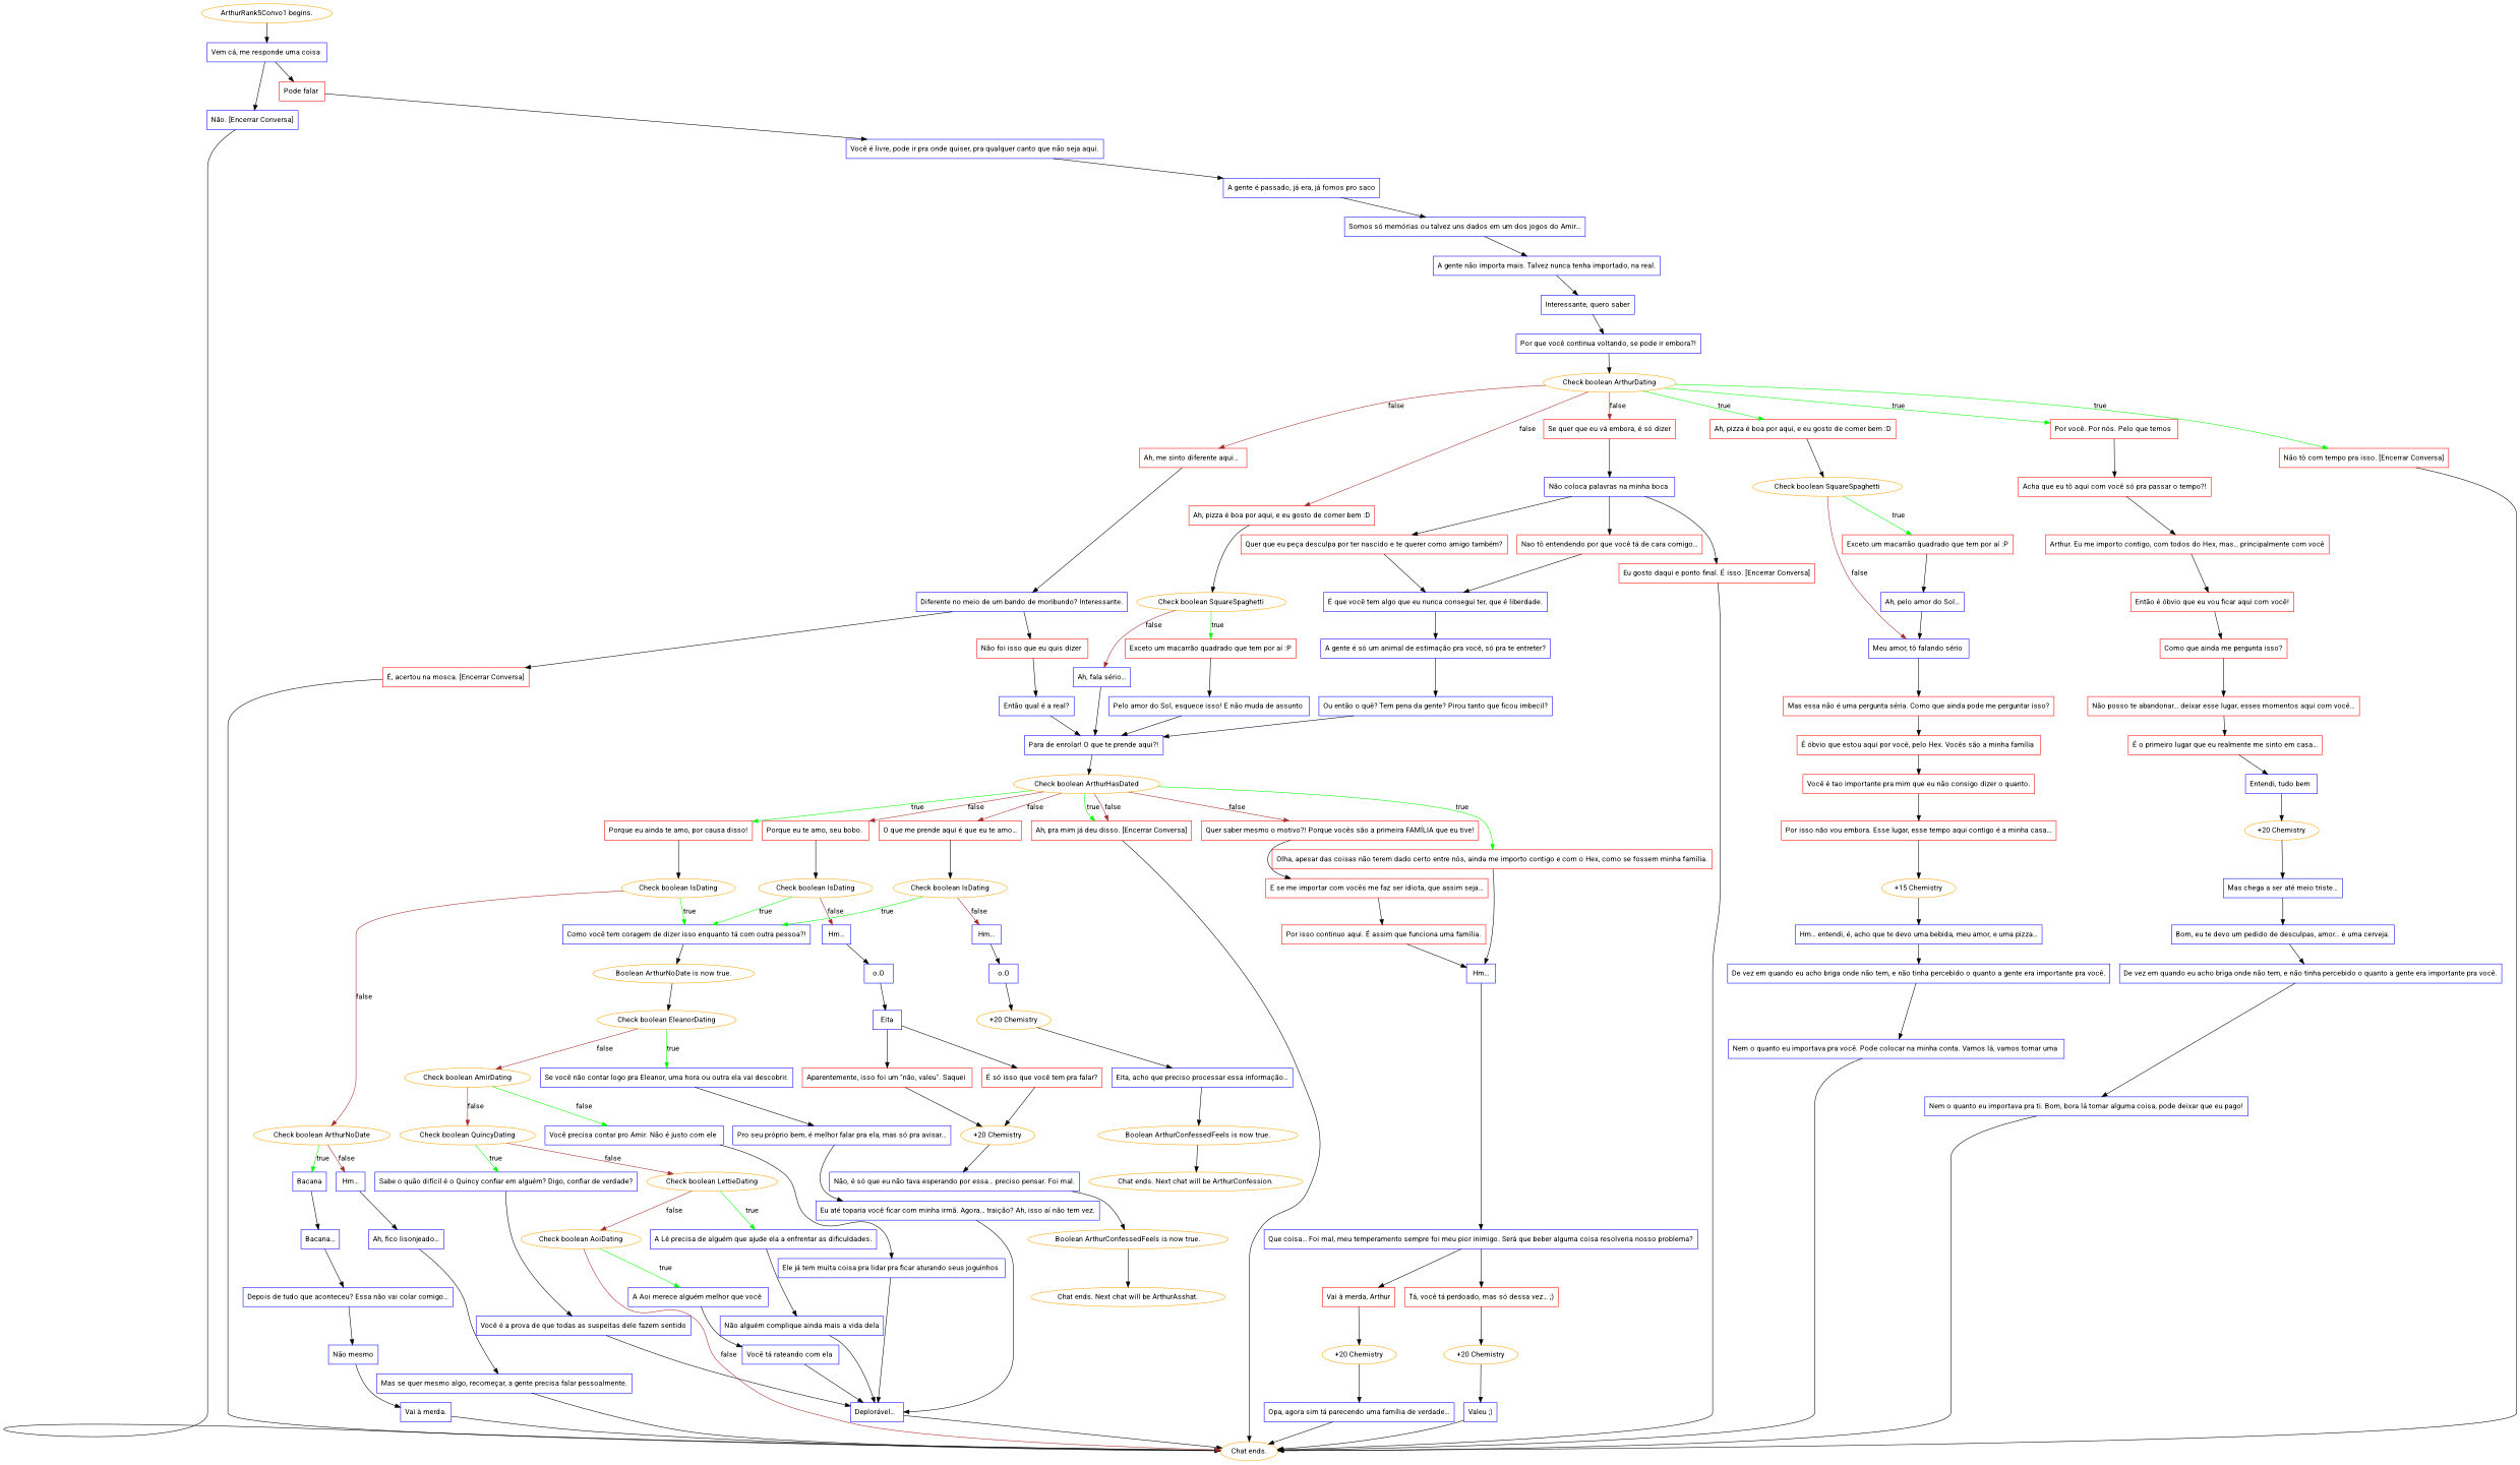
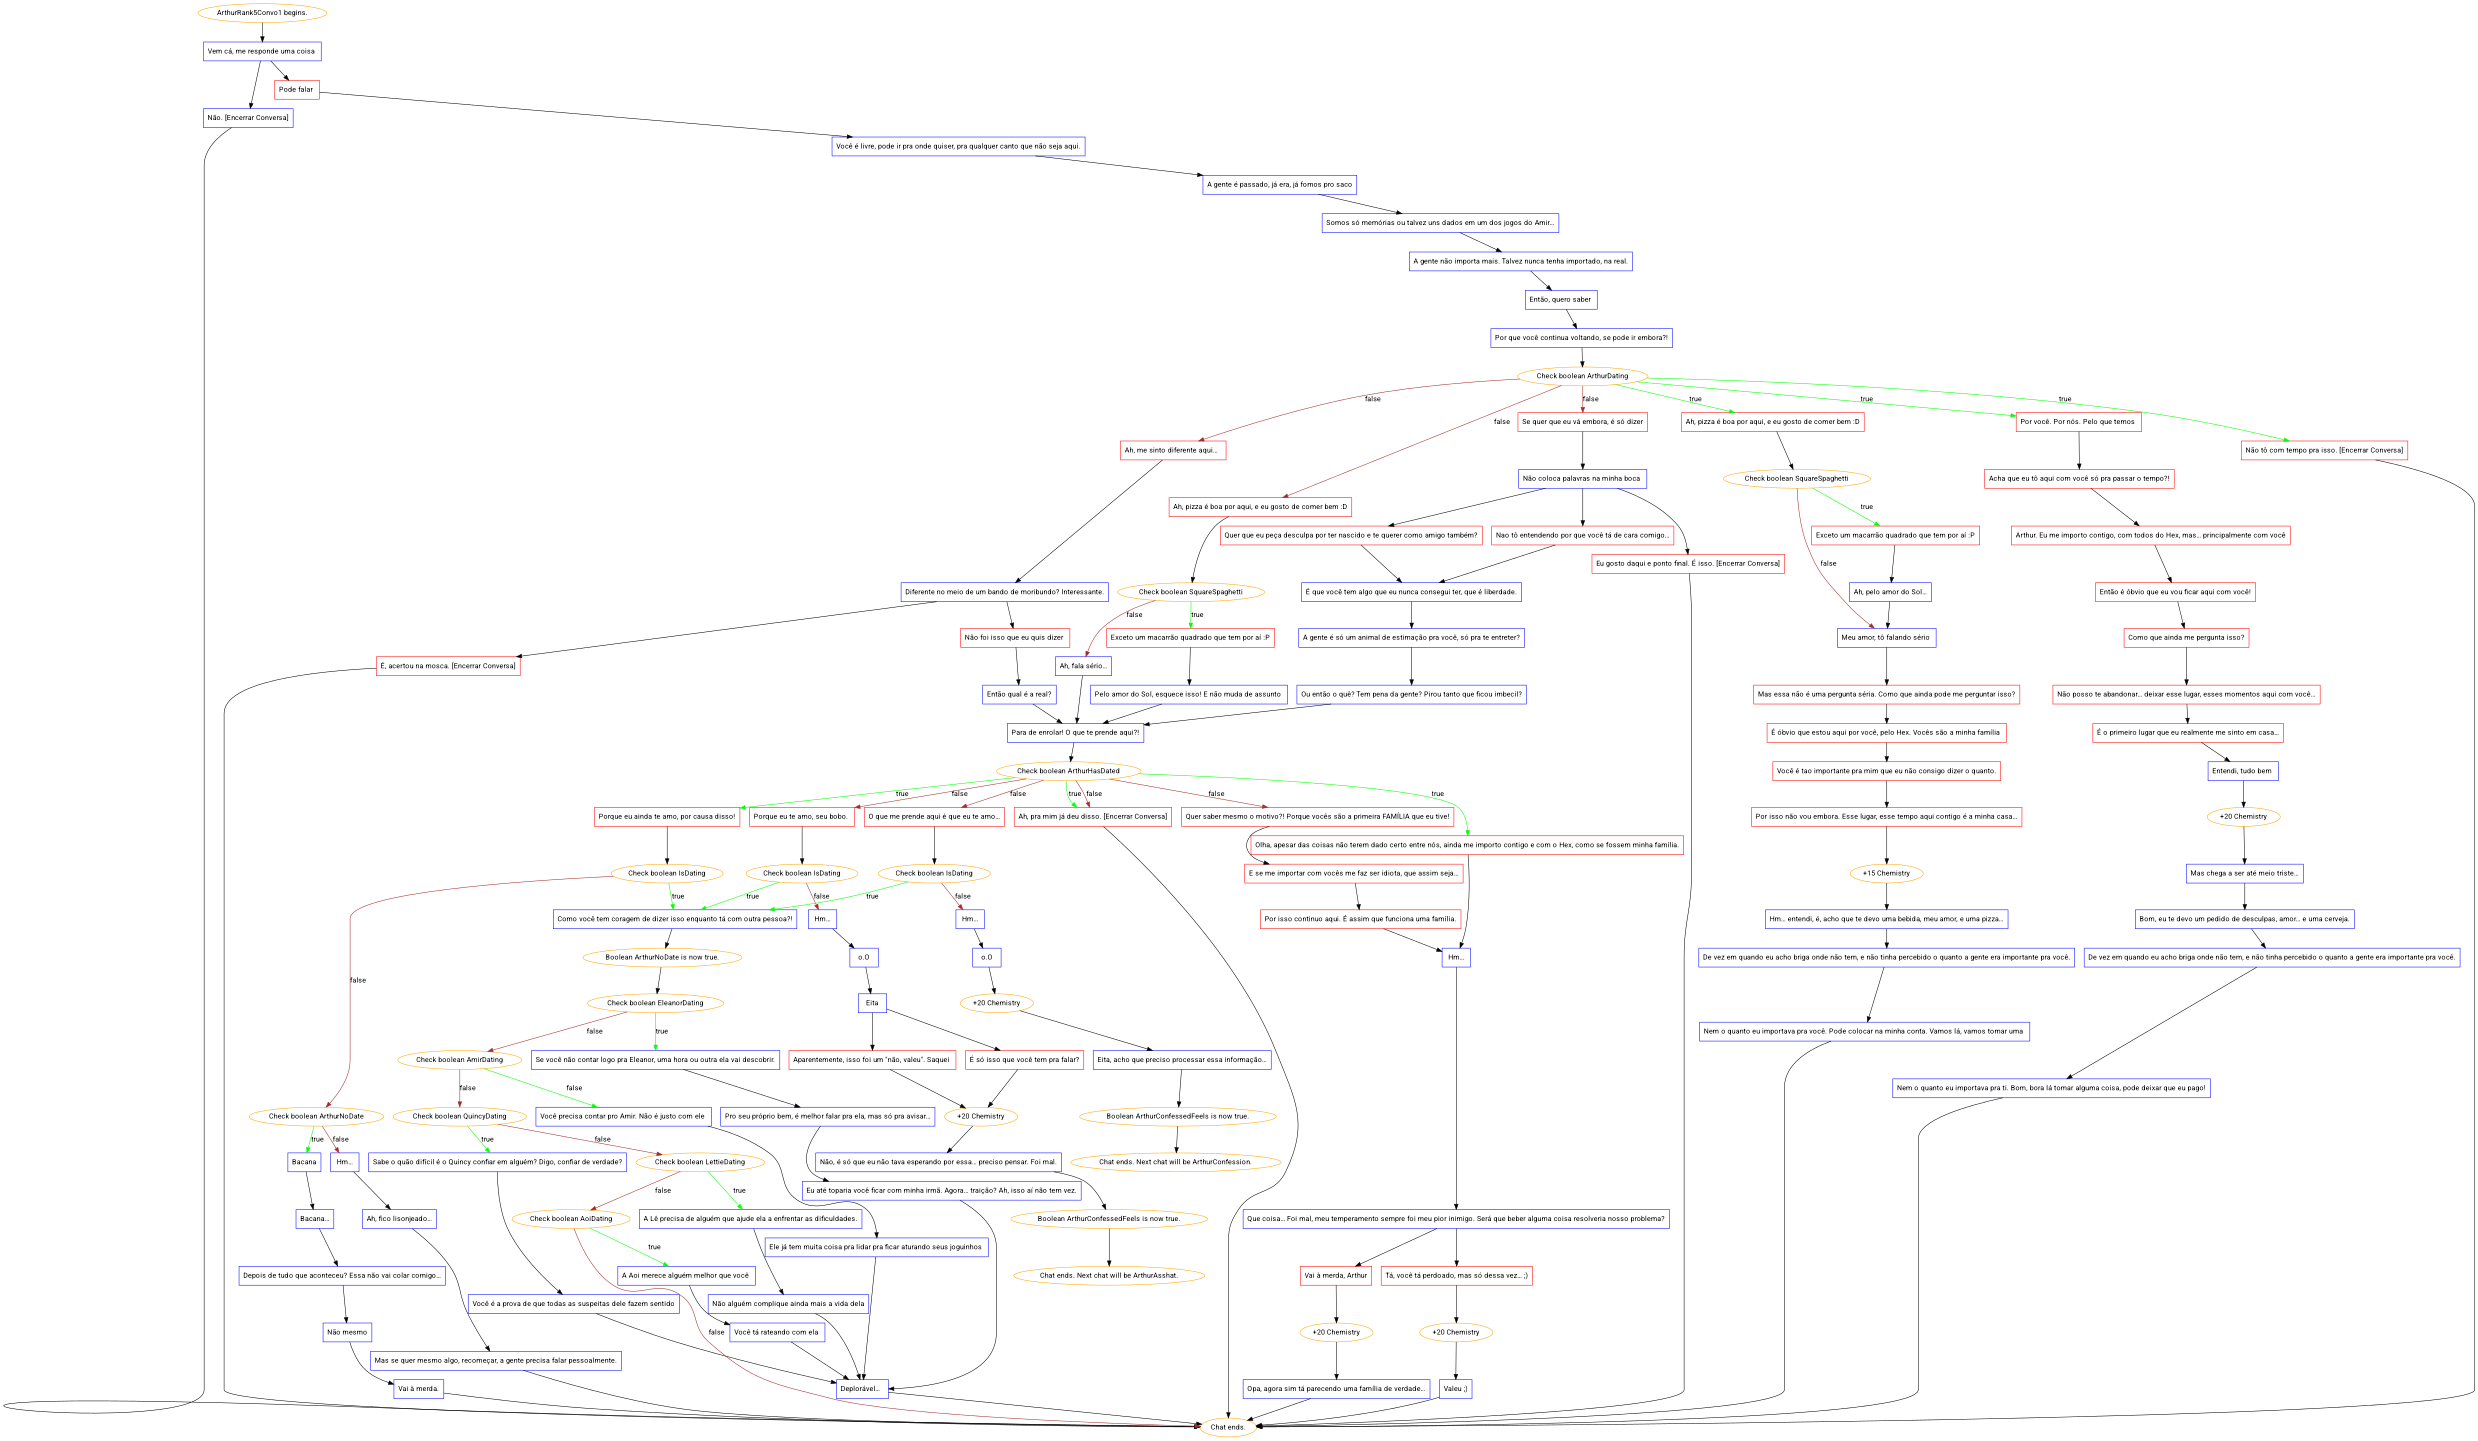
  digraph {
    fontname=Roboto
    node [color=blue fontname=Roboto shape=box]
    edge [fontname=Roboto]
    "ArthurRank5Convo1 begins." [color=orange shape=""]
    n2 [label="Vem cá, me responde uma coisa "]
    n3 [color=red label="Pode falar "]
    n4 [label="Não. [Encerrar Conversa]"]
    n5 [label="Você é livre, pode ir pra onde quiser, pra qualquer canto que não seja aqui."]
    "Chat ends." [color=orange shape=""]
    n7 [label="A gente é passado, já era, já fomos pro saco"]
    n8 [label="Somos só memórias ou talvez uns dados em um dos jogos do Amir…"]
    n9 [label="A gente não importa mais. Talvez nunca tenha importado, na real."]
-   n10 [label="Interessante, quero saber"]
+   n10 [label="Então, quero saber "]
    n11 [label="Por que você continua voltando, se pode ir embora?!"]
    n12 [color=orange label="Check boolean ArthurDating" shape=""]
    n13 [color=red label="Ah, pizza é boa por aqui, e eu gosto de comer bem :D"]
    n14 [color=red label="Por você. Por nós. Pelo que temos "]
    n15 [color=red label="Não tô com tempo pra isso. [Encerrar Conversa]"]
    n16 [color=red label="Ah, me sinto diferente aqui…  "]
    n17 [color=red label="Ah, pizza é boa por aqui, e eu gosto de comer bem :D"]
    n18 [color=red label="Se quer que eu vá embora, é só dizer"]
    n19 [color=orange label="Check boolean SquareSpaghetti" shape=""]
    n20 [color=red label="Acha que eu tô aqui com você só pra passar o tempo?!"]
    n21 [label="Diferente no meio de um bando de moribundo? Interessante."]
    n22 [color=orange label="Check boolean SquareSpaghetti" shape=""]
    n23 [label="Não coloca palavras na minha boca "]
    n24 [color=red label="Exceto um macarrão quadrado que tem por aí :P"]
    n25 [label="Meu amor, tô falando sério "]
    n26 [color=red label="Arthur. Eu me importo contigo, com todos do Hex, mas… principalmente com você"]
    n27 [color=red label="Não foi isso que eu quis dizer "]
    n28 [color=red label="É, acertou na mosca. [Encerrar Conversa]"]
    n29 [color=red label="Exceto um macarrão quadrado que tem por aí :P"]
    n30 [label="Ah, fala sério…"]
    n31 [color=red label="Eu gosto daqui e ponto final. É isso. [Encerrar Conversa]"]
    n32 [color=red label="Nao tô entendendo por que você tá de cara comigo…"]
    n33 [color=red label="Quer que eu peça desculpa por ter nascido e te querer como amigo também?"]
    n34 [label="Ah, pelo amor do Sol…"]
    n35 [color=red label="Mas essa não é uma pergunta séria. Como que ainda pode me perguntar isso?"]
    n36 [color=red label="Então é óbvio que eu vou ficar aqui com você!"]
    n37 [label="Então qual é a real?"]
    n38 [label="Pelo amor do Sol, esquece isso! E não muda de assunto "]
    n39 [label="Para de enrolar! O que te prende aqui?!"]
    n40 [label="É que você tem algo que eu nunca consegui ter, que é liberdade."]
    n41 [color=red label="É óbvio que estou aqui por você, pelo Hex. Vocês são a minha família "]
    n42 [color=red label="Como que ainda me pergunta isso?"]
    n43 [color=orange label="Check boolean ArthurHasDated" shape=""]
    n44 [label="A gente é só um animal de estimação pra você, só pra te entreter?"]
    n45 [color=red label="Você é tao importante pra mim que eu não consigo dizer o quanto."]
    n46 [color=red label="Não posso te abandonar… deixar esse lugar, esses momentos aqui com você…"]
    n47 [color=red label="Ah, pra mim já deu disso. [Encerrar Conversa]"]
    n48 [color=red label="Olha, apesar das coisas não terem dado certo entre nós, ainda me importo contigo e com o Hex, como se fossem minha família."]
    n49 [color=red label="Porque eu ainda te amo, por causa disso!"]
    n50 [color=red label="Porque eu te amo, seu bobo. "]
    n51 [color=red label="O que me prende aqui é que eu te amo…"]
    n52 [color=red label="Quer saber mesmo o motivo?! Porque vocês são a primeira FAMÍLIA que eu tive!"]
    n53 [label="Ou então o quê? Tem pena da gente? Pirou tanto que ficou imbecil?"]
    n54 [color=red label="Por isso não vou embora. Esse lugar, esse tempo aqui contigo é a minha casa…"]
    n55 [color=red label="É o primeiro lugar que eu realmente me sinto em casa…"]
    n56 [label="Hm…"]
    n57 [color=orange label="Check boolean IsDating" shape=""]
    n58 [color=orange label="Check boolean IsDating" shape=""]
    n59 [color=orange label="Check boolean IsDating" shape=""]
    n60 [color=red label="E se me importar com vocês me faz ser idiota, que assim seja…"]
    n61 [color=orange label="+15 Chemistry" shape=""]
    n62 [label="Entendi, tudo bem "]
    n63 [label="Que coisa… Foi mal, meu temperamento sempre foi meu pior inimigo. Será que beber alguma coisa resolveria nosso problema?"]
    n64 [label="Como você tem coragem de dizer isso enquanto tá com outra pessoa?!"]
    n65 [color=orange label="Check boolean ArthurNoDate" shape=""]
    n66 [label="Hm…"]
    n67 [label="Hm…"]
    n68 [color=red label="Por isso continuo aqui. É assim que funciona uma família."]
    n69 [label="Hm… entendi, é, acho que te devo uma bebida, meu amor, e uma pizza…"]
    n70 [color=orange label="+20 Chemistry" shape=""]
    n71 [color=red label="Vai à merda, Arthur"]
    n72 [color=red label="Tá, você tá perdoado, mas só dessa vez… ;)"]
    n73 [color=orange label="Boolean ArthurNoDate is now true." shape=""]
    n74 [label=Bacana]
    n75 [label="Hm…"]
    n76 [label="o.O"]
    n77 [label="o.O"]
    n78 [label="De vez em quando eu acho briga onde não tem, e não tinha percebido o quanto a gente era importante pra você."]
    n79 [label="Mas chega a ser até meio triste…"]
    n80 [color=orange label="+20 Chemistry" shape=""]
    n81 [color=orange label="+20 Chemistry" shape=""]
    n82 [color=orange label="Check boolean EleanorDating" shape=""]
    n83 [label="Bacana…"]
    n84 [label="Ah, fico lisonjeado…"]
    n85 [label=Eita]
    n86 [color=orange label="+20 Chemistry" shape=""]
    n87 [label="Nem o quanto eu importava pra você. Pode colocar na minha conta. Vamos lá, vamos tomar uma "]
    n88 [label="Bom, eu te devo um pedido de desculpas, amor… e uma cerveja."]
    n89 [label="Opa, agora sim tá parecendo uma família de verdade…"]
    n90 [label="Valeu ;)"]
    n91 [label="Se você não contar logo pra Eleanor, uma hora ou outra ela vai descobrir."]
    n92 [color=orange label="Check boolean AmirDating" shape=""]
    n93 [label="Depois de tudo que aconteceu? Essa não vai colar comigo…"]
    n94 [label="Mas se quer mesmo algo, recomeçar, a gente precisa falar pessoalmente."]
    n95 [color=red label="Aparentemente, isso foi um \"não, valeu\". Saquei "]
    n96 [color=red label="É só isso que você tem pra falar?"]
    n97 [label="Eita, acho que preciso processar essa informação…"]
    n98 [label="De vez em quando eu acho briga onde não tem, e não tinha percebido o quanto a gente era importante pra você."]
    n99 [label="Pro seu próprio bem, é melhor falar pra ela, mas só pra avisar…"]
    n100 [label="Você precisa contar pro Amir. Não é justo com ele "]
    n101 [color=orange label="Check boolean QuincyDating" shape=""]
    n102 [label="Não mesmo"]
    n103 [color=orange label="+20 Chemistry" shape=""]
    n104 [color=orange label="Boolean ArthurConfessedFeels is now true." shape=""]
    n105 [label="Nem o quanto eu importava pra ti. Bom, bora lá tomar alguma coisa, pode deixar que eu pago!"]
    n106 [label="Eu até toparia você ficar com minha irmã. Agora… traição? Ah, isso aí não tem vez."]
    n107 [label="Ele já tem muita coisa pra lidar pra ficar aturando seus joguinhos "]
    n108 [label="Sabe o quão difícil é o Quincy confiar em alguém? Digo, confiar de verdade?"]
    n109 [color=orange label="Check boolean LettieDating" shape=""]
    n110 [label="Vai à merda."]
    n111 [label="Não, é só que eu não tava esperando por essa… preciso pensar. Foi mal."]
    "Chat ends. Next chat will be ArthurConfession." [color=orange shape=""]
    n113 [label="Deplorável…  "]
    n114 [label="Você é a prova de que todas as suspeitas dele fazem sentido"]
    n115 [label="A Lê precisa de alguém que ajude ela a enfrentar as dificuldades."]
    n116 [color=orange label="Check boolean AoiDating" shape=""]
    n117 [color=orange label="Boolean ArthurConfessedFeels is now true." shape=""]
    n118 [label="Não alguém complique ainda mais a vida dela"]
    n119 [label="A Aoi merece alguém melhor que você "]
    "Chat ends. Next chat will be ArthurAsshat." [color=orange shape=""]
    n121 [label="Você tá rateando com ela "]
    "ArthurRank5Convo1 begins." -> n2
    n2 -> n3
    n2 -> n4
    n3 -> n5
    n4 -> "Chat ends."
    n5 -> n7
    n7 -> n8
    n8 -> n9
    n9 -> n10
    n10 -> n11
    n11 -> n12
    n12 -> n13 [color=green label=true]
    n12 -> n14 [color=green label=true]
    n12 -> n15 [color=green label=true]
    n12 -> n16 [color=brown label=false]
    n12 -> n17 [color=brown label=false]
    n12 -> n18 [color=brown label=false]
    n13 -> n19
    n14 -> n20
    n15 -> "Chat ends."
    n16 -> n21
    n17 -> n22
    n18 -> n23
    n19 -> n24 [color=green label=true]
    n19 -> n25 [color=brown label=false]
    n20 -> n26
    n21 -> n27
    n21 -> n28
    n22 -> n29 [color=green label=true]
    n22 -> n30 [color=brown label=false]
    n23 -> n31
    n23 -> n32
    n23 -> n33
    n24 -> n34
    n25 -> n35
    n26 -> n36
    n27 -> n37
    n28 -> "Chat ends."
    n29 -> n38
    n30 -> n39
    n31 -> "Chat ends."
    n32 -> n40
    n33 -> n40
    n34 -> n25
    n35 -> n41
    n36 -> n42
    n37 -> n39
    n38 -> n39
    n39 -> n43
    n40 -> n44
    n41 -> n45
    n42 -> n46
    n43 -> n47 [color=green label=true]
    n43 -> n47 [color=brown label=false]
    n43 -> n48 [color=green label=true]
    n43 -> n49 [color=green label=true]
    n43 -> n50 [color=brown label=false]
    n43 -> n51 [color=brown label=false]
    n43 -> n52 [color=brown label=false]
    n44 -> n53
    n45 -> n54
    n46 -> n55
    n47 -> "Chat ends."
    n48 -> n56
    n49 -> n57
    n50 -> n58
    n51 -> n59
    n52 -> n60
    n53 -> n39
    n54 -> n61
    n55 -> n62
    n56 -> n63
    n57 -> n64 [color=green label=true]
    n57 -> n65 [color=brown label=false]
    n58 -> n64 [color=green label=true]
    n58 -> n66 [color=brown label=false]
    n59 -> n64 [color=green label=true]
    n59 -> n67 [color=brown label=false]
    n60 -> n68
    n61 -> n69
    n62 -> n70
    n63 -> n71
    n63 -> n72
    n64 -> n73
    n65 -> n74 [color=green label=true]
    n65 -> n75 [color=brown label=false]
    n66 -> n76
    n67 -> n77
    n68 -> n56
    n69 -> n78
    n70 -> n79
    n71 -> n80
    n72 -> n81
    n73 -> n82
    n74 -> n83
    n75 -> n84
    n76 -> n85
    n77 -> n86
    n78 -> n87
    n79 -> n88
    n80 -> n89
    n81 -> n90
    n82 -> n91 [color=green label=true]
    n82 -> n92 [color=brown label=false]
    n83 -> n93
    n84 -> n94
    n85 -> n95
    n85 -> n96
    n86 -> n97
    n87 -> "Chat ends."
    n88 -> n98
    n89 -> "Chat ends."
    n90 -> "Chat ends."
    n91 -> n99
    n92 -> n100 [color=green label=false]
    n92 -> n101 [color=brown label=false]
    n93 -> n102
    n94 -> "Chat ends."
    n95 -> n103
    n96 -> n103
    n97 -> n104
    n98 -> n105
    n99 -> n106
    n100 -> n107
    n101 -> n108 [color=green label=true]
    n101 -> n109 [color=brown label=false]
    n102 -> n110
    n103 -> n111
    n104 -> "Chat ends. Next chat will be ArthurConfession."
    n105 -> "Chat ends."
    n106 -> n113
    n107 -> n113
    n108 -> n114
    n109 -> n115 [color=green label=true]
    n109 -> n116 [color=brown label=false]
    n110 -> "Chat ends."
    n111 -> n117
    n113 -> "Chat ends."
    n114 -> n113
    n115 -> n118
    n116 -> "Chat ends." [color=brown label=false]
    n116 -> n119 [color=green label=true]
    n117 -> "Chat ends. Next chat will be ArthurAsshat."
    n118 -> n113
    n119 -> n121
    n121 -> n113
  }
